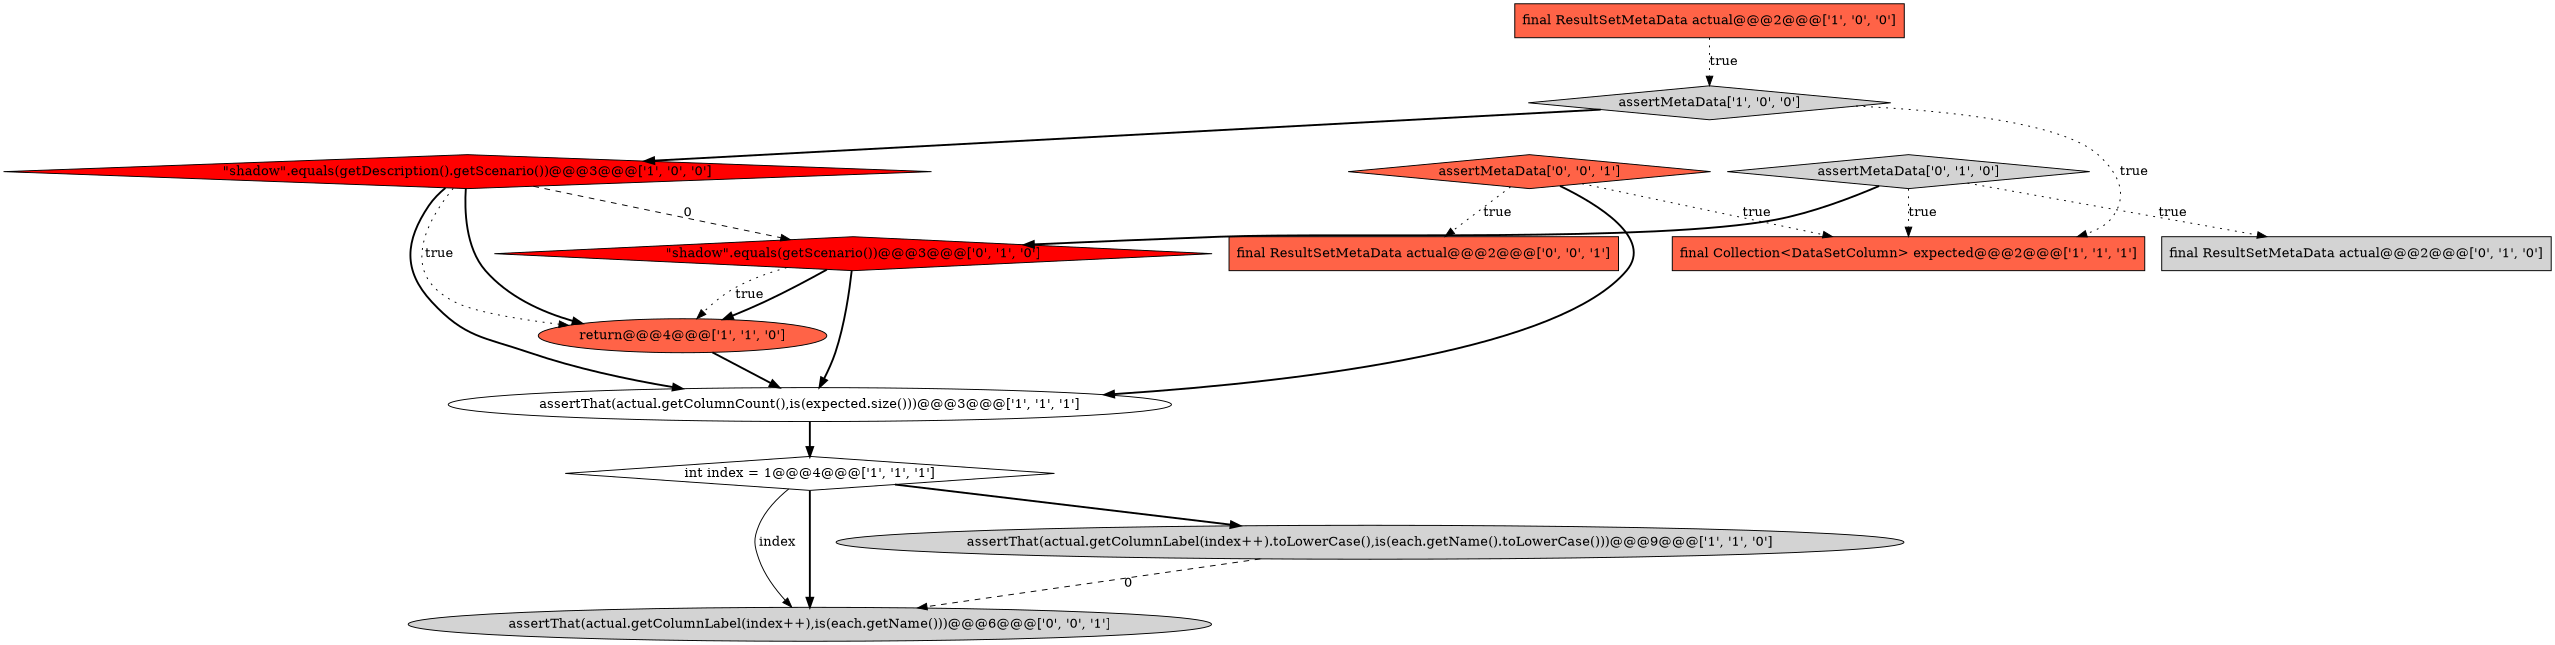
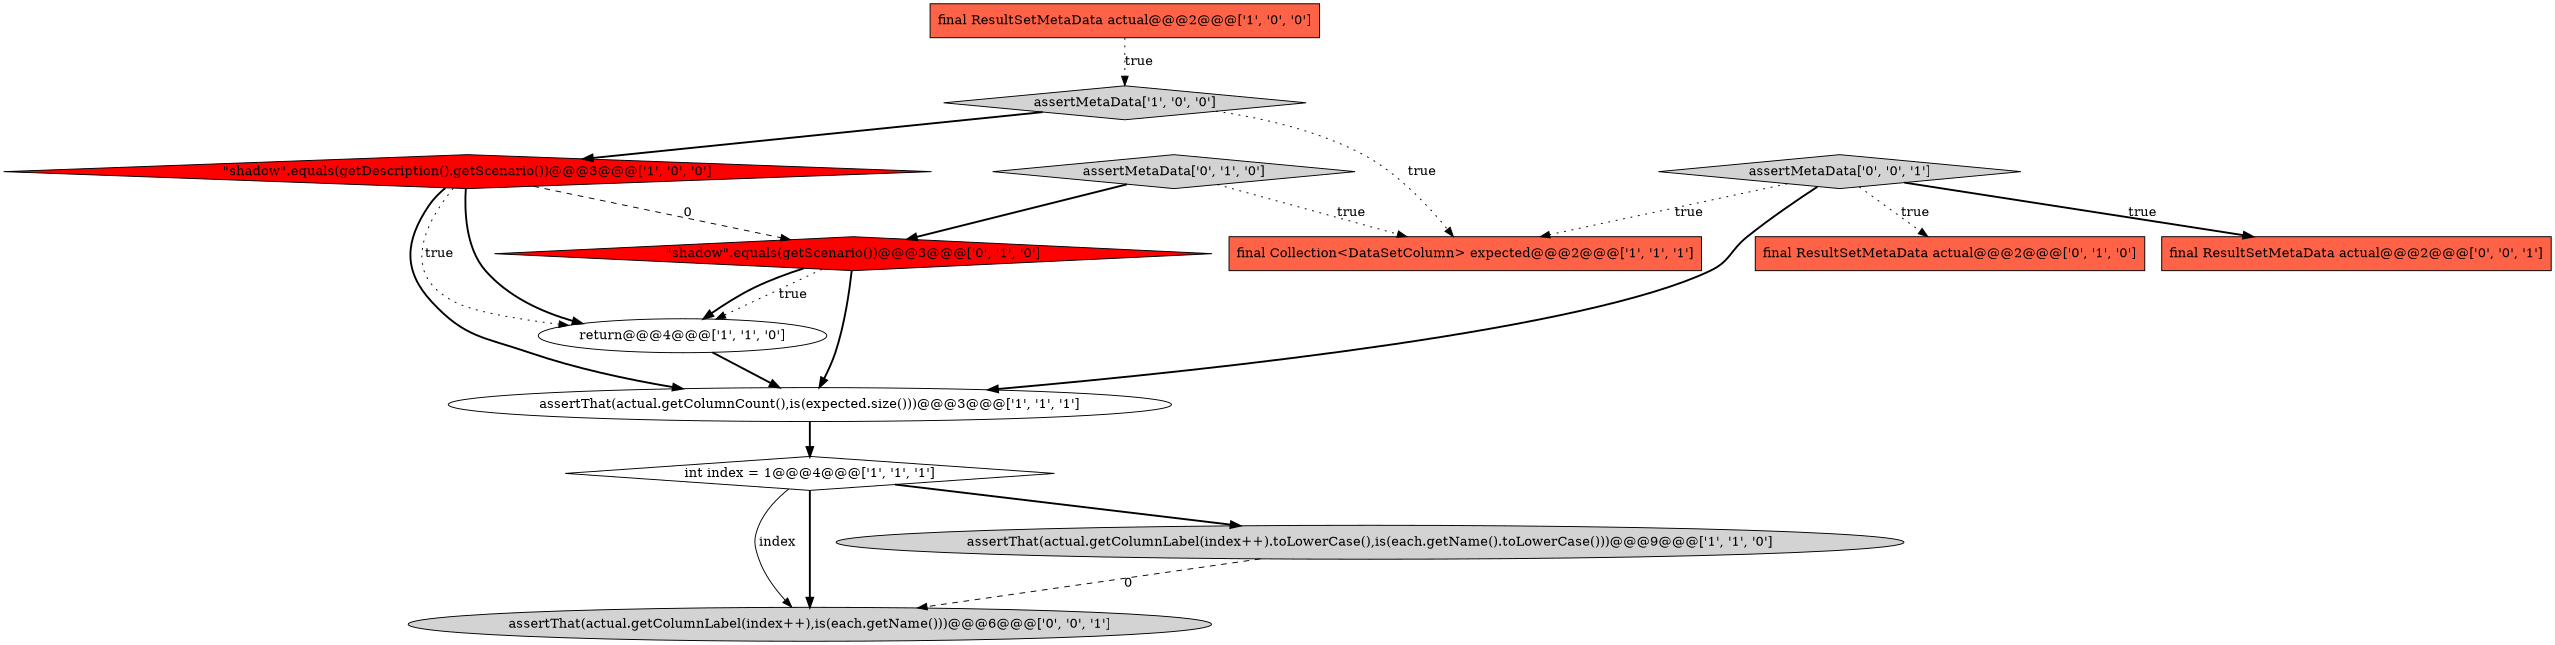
  digraph {
    node [fillcolor=lightgray shape=diamond style=filled]
    edge [style=bold]
-   n1 [fillcolor=tomato label="return@@@4@@@['1', '1', '0']" shape=ellipse]
+   n1 [fillcolor=white label="return@@@4@@@['1', '1', '0']" shape=ellipse]
    n2 [fillcolor=white label="assertThat(actual.getColumnCount(),is(expected.size()))@@@3@@@['1', '1', '1']" shape=ellipse]
    n3 [fillcolor=white label="int index = 1@@@4@@@['1', '1', '1']"]
    n4 [fillcolor=tomato label="final Collection<DataSetColumn> expected@@@2@@@['1', '1', '1']" shape=box]
-   n5 [label="final ResultSetMetaData actual@@@2@@@['0', '1', '0']" shape=box]
+   n5 [fillcolor=tomato label="final ResultSetMetaData actual@@@2@@@['0', '1', '0']" shape=box]
    n6 [label="assertThat(actual.getColumnLabel(index++).toLowerCase(),is(each.getName().toLowerCase()))@@@9@@@['1', '1', '0']" shape=ellipse]
    n7 [label="assertThat(actual.getColumnLabel(index++),is(each.getName()))@@@6@@@['0', '0', '1']" shape=ellipse]
    n8 [fillcolor=red label="\"shadow\".equals(getDescription().getScenario())@@@3@@@['1', '0', '0']"]
    n9 [fillcolor=red label="\"shadow\".equals(getScenario())@@@3@@@['0', '1', '0']"]
-   n10 [fillcolor=tomato label="assertMetaData['0', '0', '1']"]
+   n10 [label="assertMetaData['0', '0', '1']"]
    n11 [fillcolor=tomato label="final ResultSetMetaData actual@@@2@@@['0', '0', '1']" shape=box]
    n12 [label="assertMetaData['0', '1', '0']"]
    n13 [label="assertMetaData['1', '0', '0']"]
    n14 [fillcolor=tomato label="final ResultSetMetaData actual@@@2@@@['1', '0', '0']" shape=box]
    n1 -> n2
    n2 -> n3
    n3 -> n6
    n3 -> n7 [label=index style=solid]
    n3 -> n7
    n6 -> n7 [label=0 style=dashed]
    n8 -> n1 [label=true style=dotted]
    n8 -> n1
    n8 -> n2
    n8 -> n9 [label=0 style=dashed]
    n9 -> n1 [label=true style=dotted]
    n9 -> n1
    n9 -> n2
    n10 -> n2
    n10 -> n4 [label=true style=dotted]
-   n10 -> n11 [label=true style=dotted]
+   n10 -> n11 [label=true]
    n12 -> n4 [label=true style=dotted]
-   n12 -> n5 [label=true style=dotted]
+   n10 -> n5 [label=true style=dotted]
    n12 -> n9
    n13 -> n4 [label=true style=dotted]
    n13 -> n8
    n14 -> n13 [label=true style=dotted]
  }
